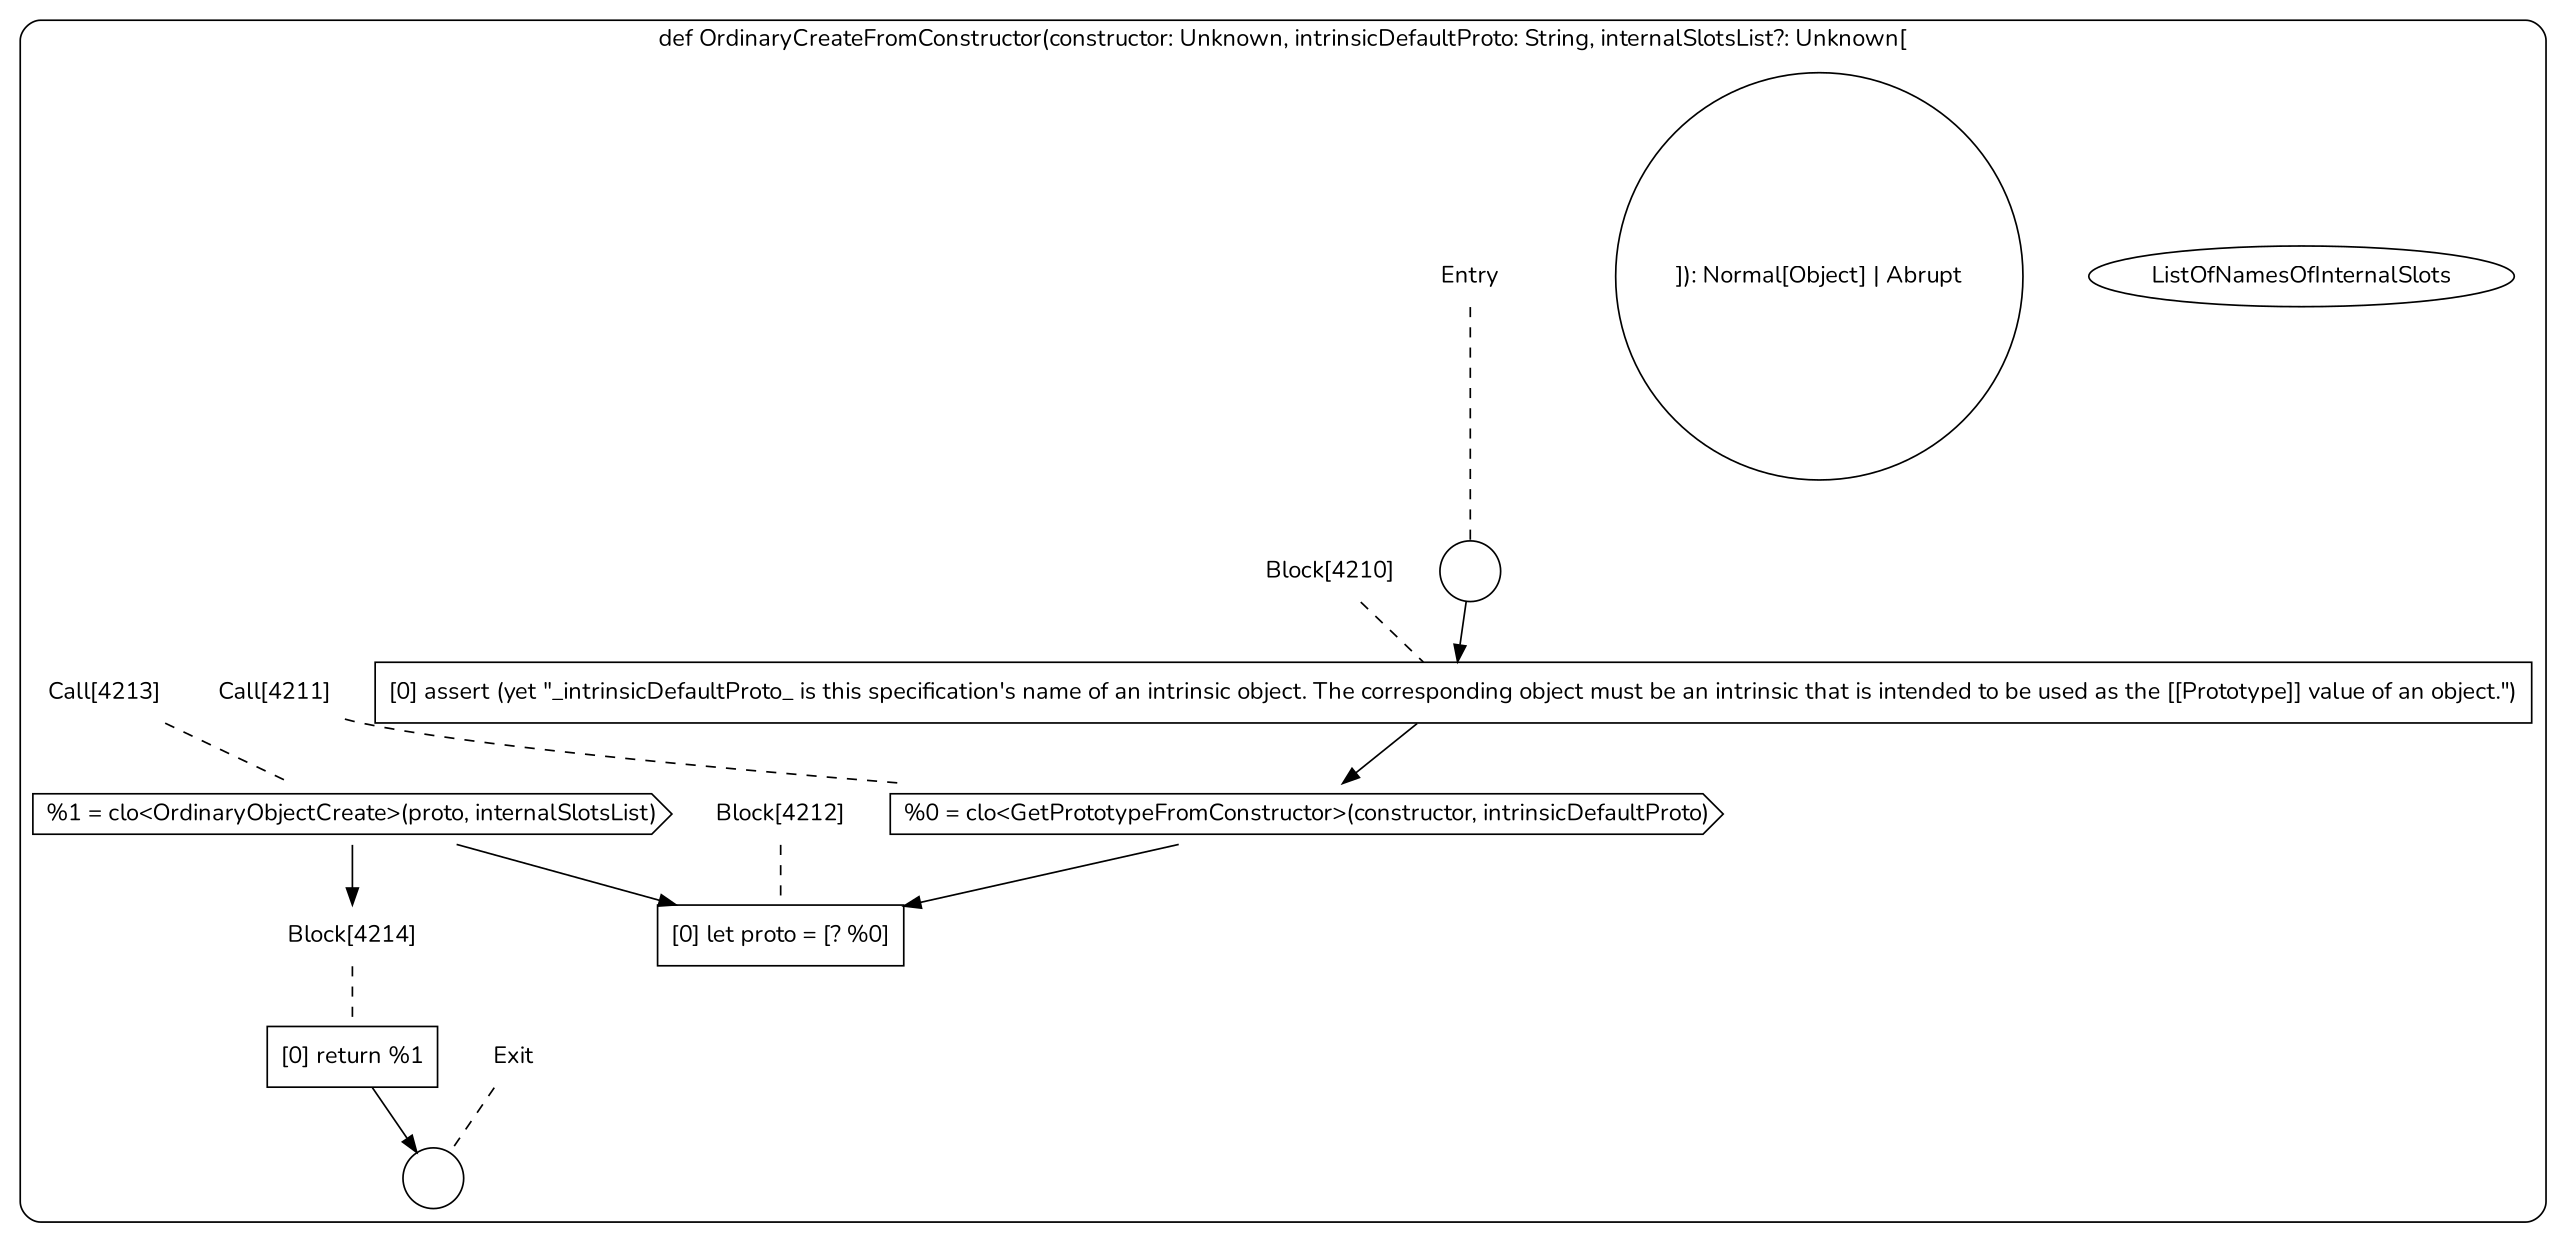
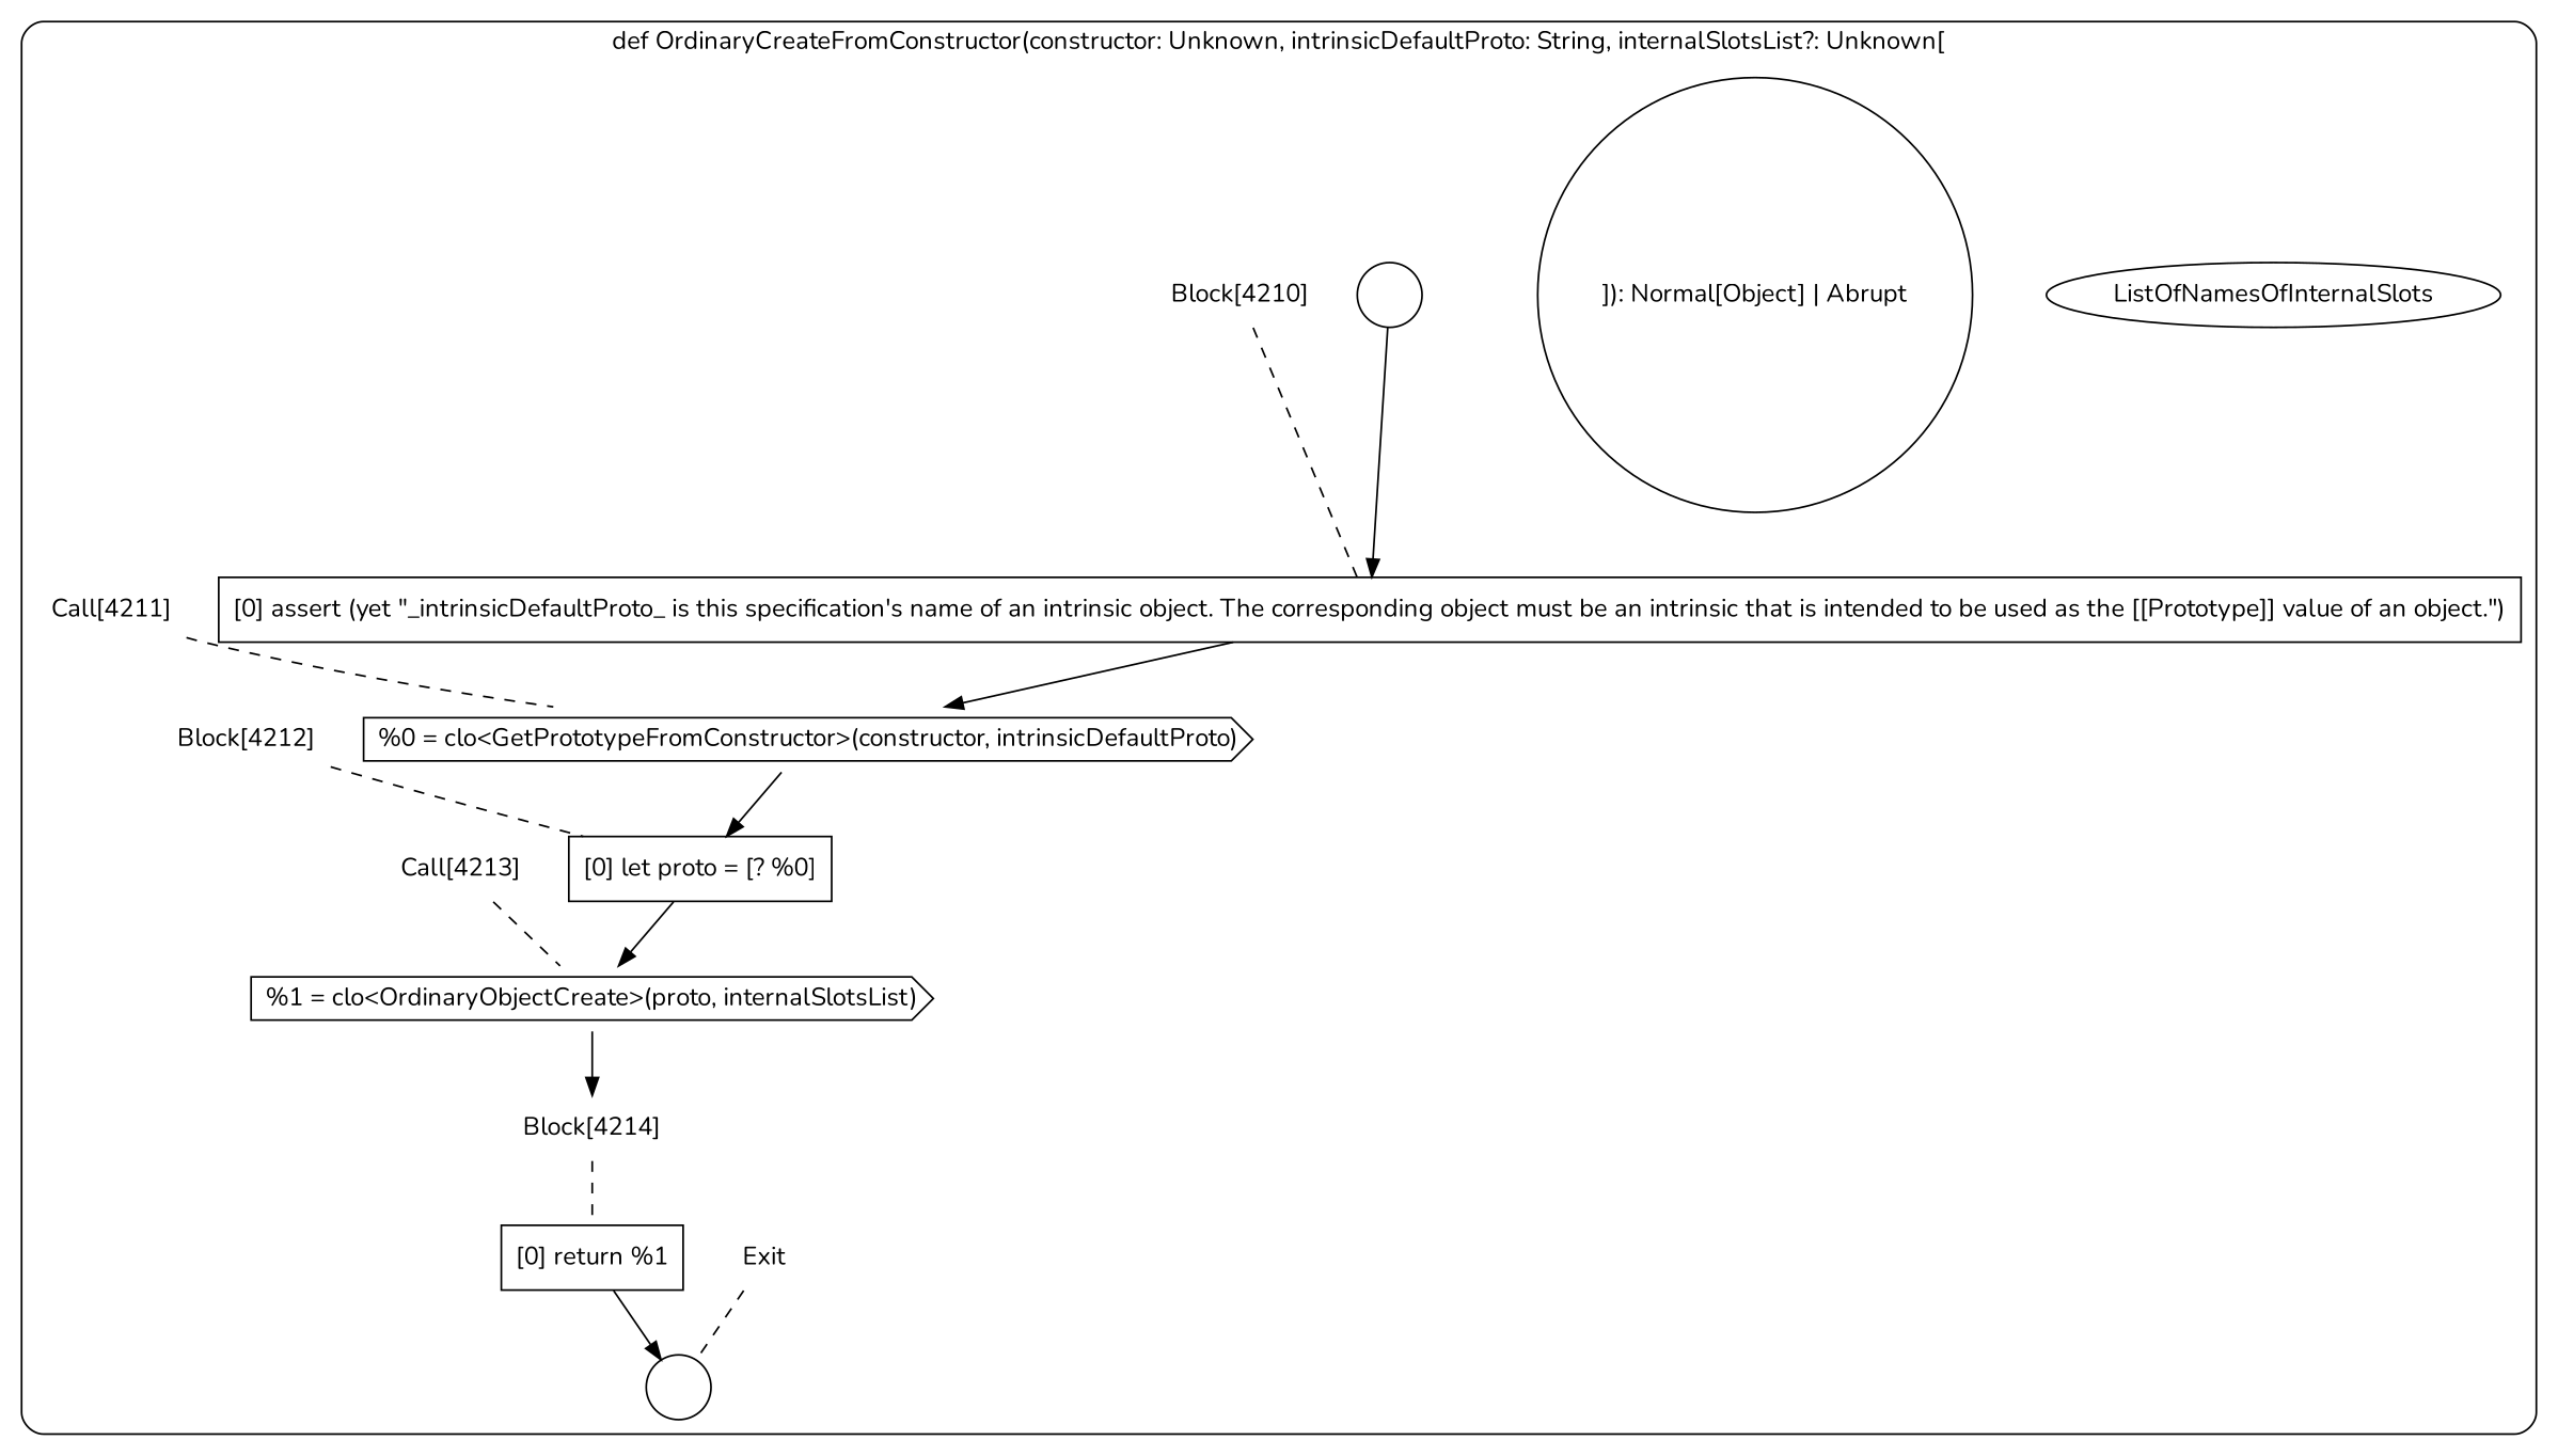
  digraph {
    fontname=Nunito
    node [fontname=Nunito shape=none]
    edge [arrowhead=none color=black fontname=Nunito style=dashed]
    ListOfNamesOfInternalSlots [shape=""]
    "]): Normal[Object] | Abrupt" [shape=circle]
-   n3 [label=<<font color="black">Entry</font>>]
    n4 [color=black fillcolor=white label=" " shape=circle style=filled]
    n5 [color=black fillcolor=white label=<<font color="black">[0] assert (yet &quot;_intrinsicDefaultProto_ is this specification's name of an intrinsic object. The corresponding object must be an intrinsic that is intended to be used as the [[Prototype]] value of an object.&quot;)<BR ALIGN="LEFT"/></font>> shape=box style=filled]
    n6 [color=black fillcolor=white label=<<font color="black">%0 = clo&lt;GetPrototypeFromConstructor&gt;(constructor, intrinsicDefaultProto)</font>> shape=cds style=filled]
    n7 [label=<<font color="black">Exit</font>>]
    n8 [color=black fillcolor=white label=" " shape=circle style=filled]
    n9 [label=<<font color="black">Block[4210]</font>>]
    n10 [color=black fillcolor=white label=<<font color="black">[0] let proto = [? %0]<BR ALIGN="LEFT"/></font>> shape=box style=filled]
    n11 [label=<<font color="black">Call[4211]</font>>]
    n12 [color=black fillcolor=white label=<<font color="black">%1 = clo&lt;OrdinaryObjectCreate&gt;(proto, internalSlotsList)</font>> shape=cds style=filled]
    n13 [label=<<font color="black">Block[4212]</font>>]
    n14 [color=black fillcolor=white label=<<font color="black">[0] return %1<BR ALIGN="LEFT"/></font>> shape=box style=filled]
    n15 [label=<<font color="black">Call[4213]</font>>]
    n16 [label=<<font color="black">Block[4214]</font>>]
    subgraph cluster_1 {
      label="def OrdinaryCreateFromConstructor(constructor: Unknown, intrinsicDefaultProto: String, internalSlotsList?: Unknown["
      style=rounded
      ListOfNamesOfInternalSlots
      "]): Normal[Object] | Abrupt"
-     n3
      n4
      n5
      n6
      n7
      n8
      n9
      n10
      n11
      n12
      n13
      n14
      n15
      n16
    }
-   n3 -> n4
    n4 -> n5 [arrowhead="" style=""]
    n5 -> n6 [arrowhead="" style=""]
    n6 -> n10 [arrowhead="" style=""]
    n7 -> n8
    n9 -> n5
-   n12 -> n10 [arrowhead="" style=""]
+   n10 -> n12 [arrowhead="" style=""]
    n11 -> n6
    n12 -> n16 [arrowhead="" style=""]
    n13 -> n10
    n14 -> n8 [arrowhead="" style=""]
    n15 -> n12
    n16 -> n14
  }
